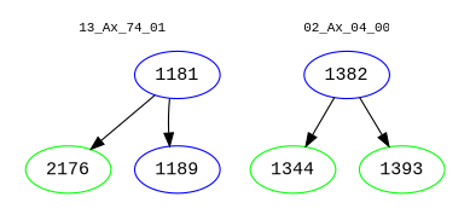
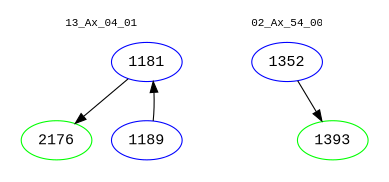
  digraph {
    fontname="Liberation Mono"
    node [color=blue fontname="Liberation Mono"]
    edge [color=black fontname="Liberation Mono"]
    n1 [label=1181]
    n2 [color=green label=2176]
    n3 [label=1189]
-   n4 [label=1382]
-   n5 [color=green label=1344]
+   n4 [label=1352]
    n6 [color=green label=1393]
    subgraph cluster_1 {
      color=white
      fontsize=10
-     label="13_Ax_74_01"
+     label="13_Ax_04_01"
      n1
      n2
      n3
    }
    subgraph cluster_2 {
      color=white
      fontsize=10
-     label="02_Ax_04_00"
+     label="02_Ax_54_00"
      n4
-     n5
      n6
    }
    n1 -> n2
-   n1 -> n3
-   n4 -> n5
+   n3 -> n1
    n4 -> n6
  }
